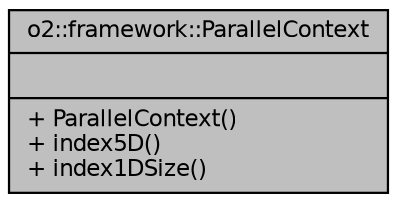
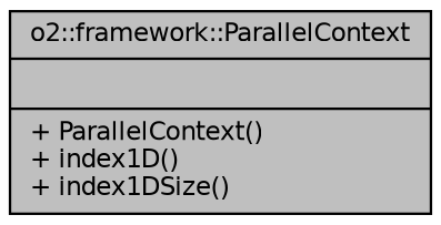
  digraph {
-   n1 [color=black fillcolor=grey75 fontcolor=black fontname=Helvetica fontsize=10 height=0.2 label="{o2::framework::ParallelContext\n||+ ParallelContext()\l+ index5D()\l+ index1DSize()\l}" shape=record style=filled width=0.4]
+   n1 [color=black fillcolor=grey75 fontcolor=black fontname=Helvetica fontsize=10 height=0.2 label="{o2::framework::ParallelContext\n||+ ParallelContext()\l+ index1D()\l+ index1DSize()\l}" shape=record style=filled width=0.4]
  }
